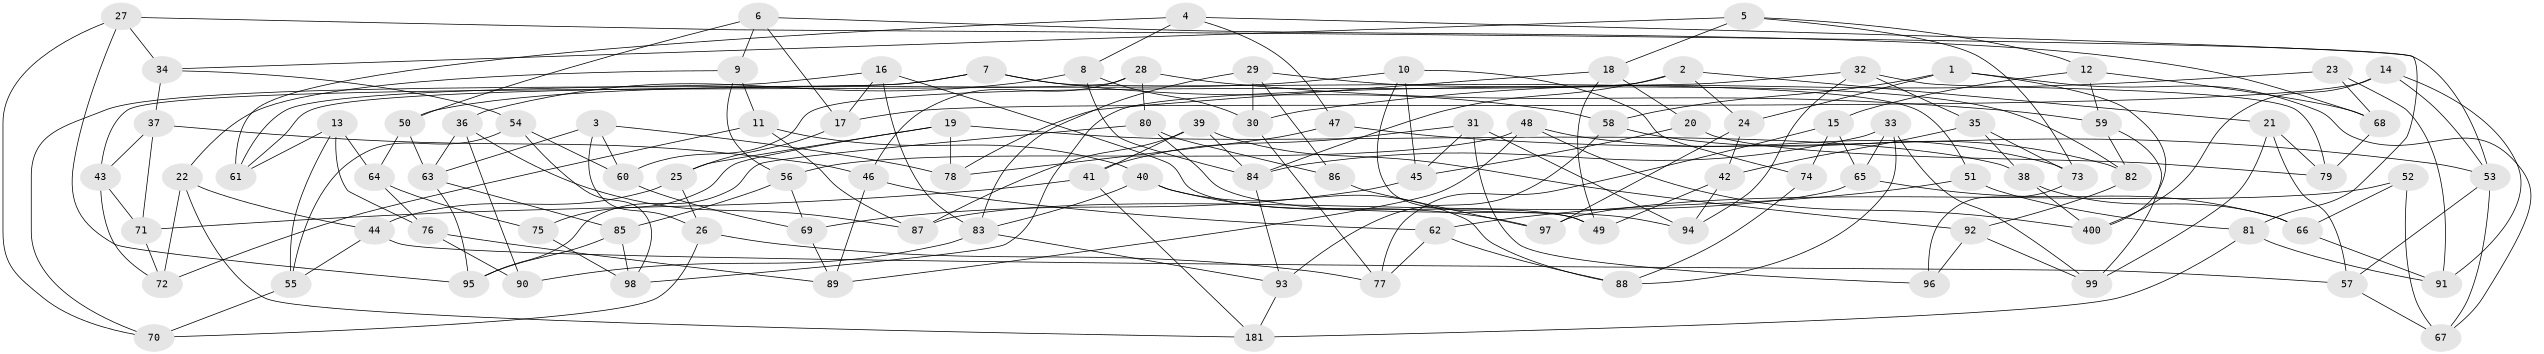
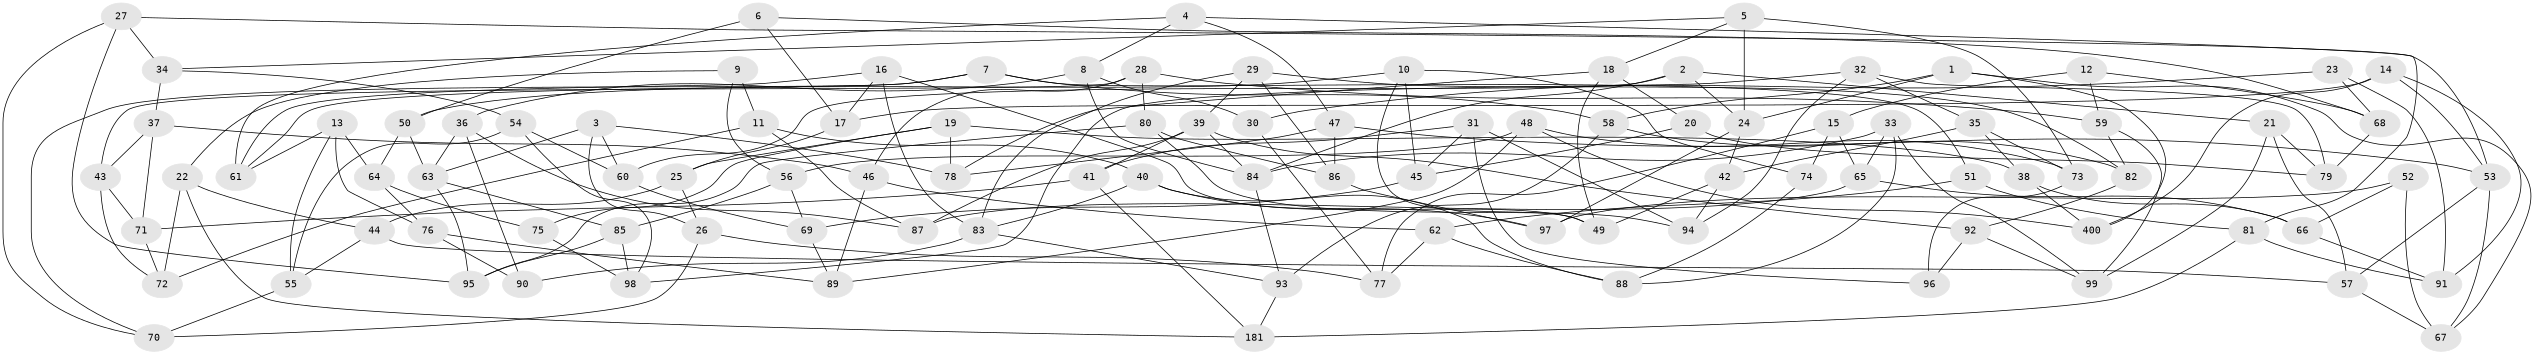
  graph {
    fontname="DejaVu Sans Mono"
    node [color=gray90 fontname="DejaVu Sans Mono" style=filled]
    edge [fontname="DejaVu Sans Mono"]
    1
    24
    58
    67
    n5 [label=400]
    42
    97
    82
    93
    2
    21
    60
    84
    79
    57
    99
    69
    3
    26
    63
    78
    70
    77
    95
    85
    4
    8
    47
    61
    81
    30
    36
    53
    86
    91
    n36 [label=181]
    5
    12
    18
    34
    73
    68
    15
    59
    49
    20
    37
    54
    96
    6
    9
    17
    50
    11
    22
    56
    25
    64
    7
    51
    62
    87
    90
    40
    72
    44
    10
    45
    74
    88
    83
    65
    13
    55
    76
    75
    89
    14
    66
    16
    19
    38
    98
    23
    94
    27
    28
    43
    46
    80
    71
    29
    92
    31
    41
    32
    35
    33
    39
    48
    52
    1 -- 24
    1 -- 58
    1 -- 67
    1 -- n5
    24 -- 42
    24 -- 97
    58 -- 82
    58 -- 93
    42 -- 49
    42 -- 94
    82 -- 92
    93 -- n36
    2 -- 24
    2 -- 21
    2 -- 60
    2 -- 84
    21 -- 79
    21 -- 57
    21 -- 99
    60 -- 69
    84 -- 93
    57 -- 67
    69 -- 89
    3 -- 60
    3 -- 26
    3 -- 63
    3 -- 78
    26 -- 70
    26 -- 77
    63 -- 95
    63 -- 85
    85 -- 95
    85 -- 98
    4 -- 8
    4 -- 47
    4 -- 61
    4 -- 81
    8 -- 84
    8 -- 30
    8 -- 36
    47 -- 78
    47 -- 53
+   47 -- 86
    81 -- 91
    81 -- n36
    30 -- 77
    36 -- 63
    36 -- 87
    36 -- 90
    53 -- 67
    53 -- 57
    86 -- 97
-   5 -- 12
+   5 -- 24
    5 -- 18
    5 -- 34
    5 -- 73
    12 -- 68
    12 -- 15
    12 -- 59
    18 -- 78
    18 -- 49
    18 -- 20
    34 -- 37
    34 -- 54
    73 -- 96
    68 -- 79
    15 -- 77
    15 -- 74
    15 -- 65
    59 -- 82
    59 -- 99
    20 -- 79
    20 -- 45
    37 -- 43
    37 -- 46
    37 -- 71
    54 -- 60
    54 -- 55
    54 -- 98
    6 -- 68
-   6 -- 9
    6 -- 17
    6 -- 50
    9 -- 11
    9 -- 22
    9 -- 56
    17 -- 25
    50 -- 63
    50 -- 64
    11 -- 87
    11 -- 40
    11 -- 72
    22 -- n36
    22 -- 72
    22 -- 44
    56 -- 69
    56 -- 85
    25 -- 26
    25 -- 44
    64 -- 76
    64 -- 75
    7 -- 58
    7 -- 70
    7 -- 61
    7 -- 51
    51 -- 81
    51 -- 62
    62 -- 77
    62 -- 88
    40 -- 97
    40 -- 88
    40 -- 83
    44 -- 57
    44 -- 55
    10 -- 49
    10 -- 50
    10 -- 45
    10 -- 74
    45 -- 69
    74 -- 88
    83 -- 93
    83 -- 90
    65 -- 87
    65 -- 66
    13 -- 61
    13 -- 64
    13 -- 55
    13 -- 76
    55 -- 70
    76 -- 90
    76 -- 89
    75 -- 98
    14 -- n5
    14 -- 53
    14 -- 91
    14 -- 17
    66 -- 91
    16 -- 61
    16 -- 49
    16 -- 17
    16 -- 83
    19 -- 78
    19 -- 25
    19 -- 75
    19 -- 38
    38 -- n5
    38 -- 66
    23 -- 30
    23 -- 91
    23 -- 68
    27 -- 70
    27 -- 95
    27 -- 53
    27 -- 34
    28 -- 59
    28 -- 43
    28 -- 46
    28 -- 80
    43 -- 72
    43 -- 71
    46 -- 62
    46 -- 89
    80 -- 95
    80 -- 86
    80 -- 94
    71 -- 72
    29 -- 82
-   29 -- 30
+   29 -- 39
    29 -- 86
    29 -- 83
    92 -- 99
    92 -- 96
    31 -- 96
    31 -- 45
    31 -- 94
    31 -- 41
    41 -- n36
    41 -- 71
    32 -- 79
    32 -- 98
    32 -- 94
    32 -- 35
    35 -- 42
    35 -- 73
    35 -- 38
    33 -- 84
    33 -- 99
    33 -- 88
    33 -- 65
    39 -- 84
    39 -- 87
    39 -- 92
    39 -- 41
    48 -- n5
    48 -- 73
    48 -- 56
    48 -- 89
    52 -- 67
    52 -- 97
    52 -- 66
  }
